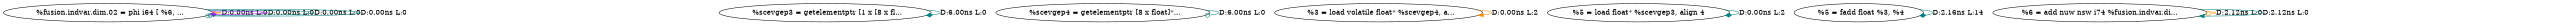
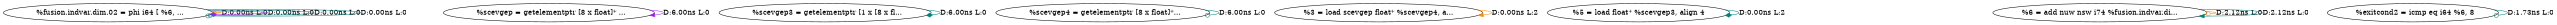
  digraph {
    edge [arrowhead=odot color=teal]
    n1 [label="  %fusion.indvar.dim.02 = phi i64 [ %6, ..."]
+   n2 [label="  %scevgep = getelementptr [8 x float]* ..."]
    n3 [label="  %scevgep3 = getelementptr [1 x [8 x fl..."]
    n4 [label="  %scevgep4 = getelementptr [8 x float]*..."]
-   n5 [label="  %3 = load volatile float* %scevgep4, a..."]
+   n5 [label="%3 = load scevgep float* %scevgep4, a..."]
    n6 [label="%5 = load float* %scevgep3, align 4"]
-   n7 [label="  %5 = fadd float %3, %4"]
    n8 [label="%6 = add nuw nsw i74 %fusion.indvar.di..."]
+   n9 [label="  %exitcond2 = icmp eq i64 %6, 8"]
    n1 -> n1 [color=darkorange label="D:0.00ns L:0"]
    n1 -> n1 [arrowhead=diamond color=purple label="D:0.00ns L:0"]
    n1 -> n1 [label="D:0.00ns L:0"]
    n1 -> n1 [label="D:0.00ns L:0"]
+   n2 -> n2 [arrowhead=normal color=purple label="D:6.00ns L:0"]
    n3 -> n3 [arrowhead=diamond label="D:6.00ns L:0"]
    n4 -> n4 [label="D:6.00ns L:0"]
    n5 -> n5 [arrowhead=normal color=darkorange label="D:0.00ns L:2"]
    n6 -> n6 [arrowhead=diamond label="D:0.00ns L:2"]
-   n7 -> n7 [arrowhead=diamond label="D:2.16ns L:14"]
    n8 -> n8 [color=darkorange label="D:2.12ns L:0"]
    n8 -> n8 [arrowhead=normal label="D:2.12ns L:0"]
+   n9 -> n9 [label="D:1.73ns L:0"]
  }
